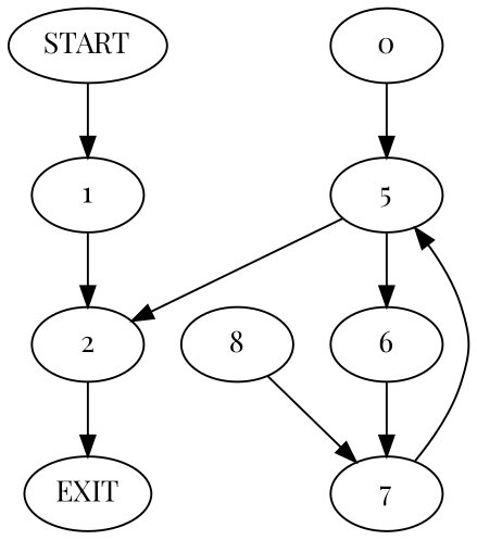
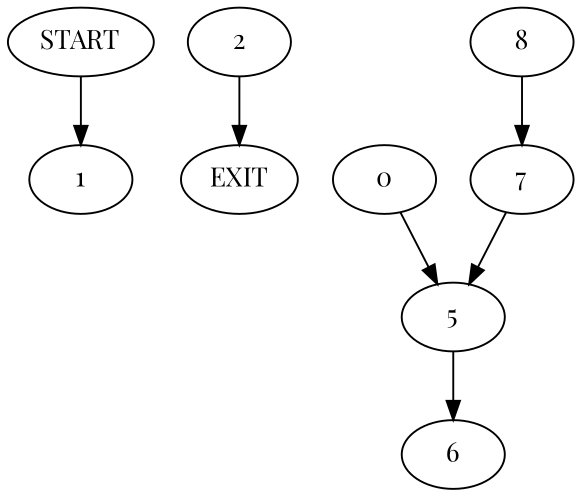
  digraph {
    fontname="Playfair Display"
    node [fontname="Playfair Display"]
    edge [fontname="Playfair Display"]
    n1 [label=START]
    1
    2
    n4 [label=EXIT]
    n5 [label=0]
    5
    6
    7
    8
    n1 -> 1
-   1 -> 2
    2 -> n4
    n5 -> 5
-   5 -> 2
    5 -> 6
-   6 -> 7
    7 -> 5
    8 -> 7
  }
